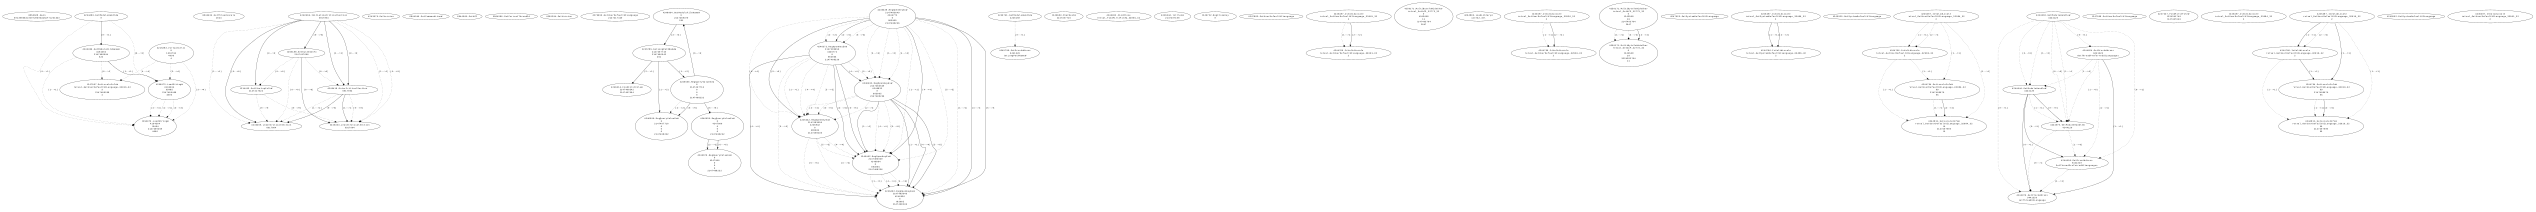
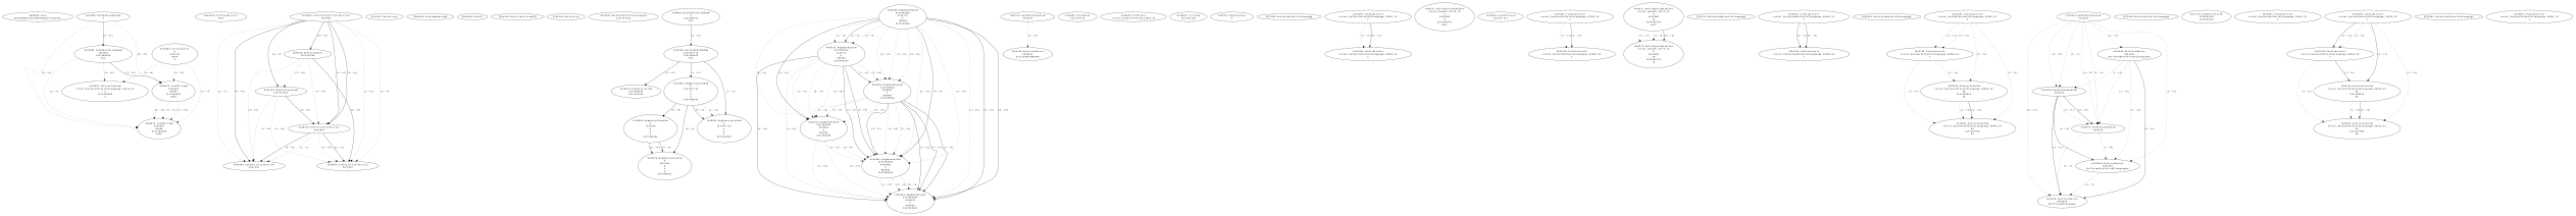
  digraph {
    fontname="Liberation Mono"
    node [fontname="Liberation Mono"]
    edge [arrowhead=normal fontname="Liberation Mono" style=dotted]
    n1 [label="6850628.main\n00139865dceb9720b03da6af7c25154e"]
    n2 [label="4254480.GetModuleHandleW\n0"]
    n3 [label="4243306.GetModuleFileNameW\n4194304\n2147408904\n522"]
    n4 [label="4250073.LoadStringW\n4194304\n65485\n2147409468\n4096"]
    n5 [label="4250073.LoadStringW\n4194304\n65484\n2147409468\n4096"]
    n6 [label="4247567.GetLocaleInfoW\nretval_GetUserDefaultUILanguage_32916_32\n3\n2147408268\n4"]
    n7 [label="6844434.SetThreadLocale\n1024"]
    n8 [label="4243965.InitializeCriticalSection\n6917004"]
    n9 [label="4250188.GetSystemInfo\n2147417660"]
    n10 [label="4214413.GetStartupInfoW\n2147417624"]
    n11 [label="4245418.EnterCriticalSection\n6917004"]
    n12 [label="4245469.LeaveCriticalSection\n6917004"]
    n13 [label="4245454.LeaveCriticalSection\n6917004"]
    n14 [label="4243979.GetVersion\n"]
    n15 [label="6844540.GetCommandLineW\n"]
    n16 [label="6844560.GetACP\n"]
    n17 [label="6844580.GetCurrentThreadId\n"]
    n18 [label="4250204.GetVersion\n"]
    n19 [label="4276690.GetUserDefaultUILanguage\n2147417420"]
    n20 [label="4248064.GetModuleFileNameW\n0\n2147408370\n261"]
    n21 [label="4245785.GetLongPathNameW\n2147407710\n2147406542\n261"]
    n22 [label="4246014.FindFirstFileW\n2147406542\n2147407064"]
    n23 [label="4246556.RegQueryValueExW\n0\n2147407710\n0\n0\n0\n2147408232"]
    n24 [label="4246599.RegQueryValueExW\n0\n2147407710\n0\n0\n0\n2147408232"]
    n25 [label="4215383.VirtualAlloc\n0\n1310704\n4096\n4"]
    n26 [label="4246338.RegOpenKeyExW\n2147483649\n4246772\n0\n983065\n2147408236"]
    n27 [label="4246372.RegOpenKeyExW\n2147483650\n4246772\n0\n983065\n2147408236"]
    n28 [label="4246402.RegOpenKeyExW\n2147483649\n4246832\n0\n983065\n2147408236"]
    n29 [label="4246432.RegOpenKeyExW\n2147483650\n4246832\n0\n983065\n2147408236"]
    n30 [label="4246462.RegOpenKeyExW\n2147483649\n4246884\n0\n983065\n2147408236"]
    n31 [label="4246492.RegOpenKeyExW\n2147483649\n4246936\n0\n983065\n2147408236"]
    n32 [label="4245741.GetModuleHandleW\n4246160"]
    n33 [label="4245758.GetProcAddress\n9441320\nGetLongPathNameW"]
    n34 [label="4246635.RegQueryValueExW\n0\n4247000\n0\n0\n0\n2147408232"]
    n35 [label="4246676.RegQueryValueExW\n0\n4247000\n0\n0\n0\n2147408232"]
    n36 [label="4245683.CharNextW\n2147407716"]
    n37 [label="4246032.FindClose\nretval_FindFirstFileW_32855_32"]
    n38 [label="4246044.lstrlenW\n2147407108"]
    n39 [label="4246722.RegCloseKey\n0"]
    n40 [label="4247883.GetUserDefaultUILanguage\n"]
    n41 [label="4245487.IsValidLocale\nretval_GetUserDefaultUILanguage_33001_32\n2"]
    n42 [label="4244766.IsValidLocale\nretval_GetUserDefaultUILanguage_33001_32\n2"]
    n43 [label="4250171.MultiByteToWideChar\nretval_GetACP_32773_32\n0\n4243668\n11\n2147403704\n2047"]
    n44 [label="4254893.LoadLibraryA\nuser32.dll"]
    n45 [label="4245487.IsValidLocale\nretval_GetUserDefaultUILanguage_32926_32\n2"]
    n46 [label="4244766.IsValidLocale\nretval_GetUserDefaultUILanguage_32926_32\n2"]
    n47 [label="4250171.MultiByteToWideChar\nretval_GetACP_32773_32\n0\n4243508\n10\n2147403704\n2047"]
    n48 [label="4250171.MultiByteToWideChar\nretval_GetACP_32773_32\n0\n4243508\n10\n3224282764\n11"]
    n49 [label="4247923.GetSystemDefaultUILanguage\n"]
    n50 [label="4245487.IsValidLocale\nretval_GetSystemDefaultUILanguage_33486_32\n2"]
    n51 [label="4244766.IsValidLocale\nretval_GetSystemDefaultUILanguage_33486_32\n2"]
    n52 [label="4245525.GetSystemDefaultUILanguage\n"]
    n53 [label="4245487.IsValidLocale\nretval_GetUserDefaultUILanguage_32984_32\n2"]
    n54 [label="4244766.IsValidLocale\nretval_GetUserDefaultUILanguage_32984_32\n2"]
    n55 [label="4244794.GetLocaleInfoW\nretval_GetUserDefaultUILanguage_32984_32\n89\n2147408070\n85"]
    n56 [label="4244811.GetLocaleInfoW\nretval_GetUserDefaultUILanguage_32984_32\n90\n2147407900\n85"]
    n57 [label="4244018.GetModuleHandleW\n4244120"]
    n58 [label="4244024.GetProcAddress\n9441320\nGetThreadPreferredUILanguages"]
    n59 [label="4244044.GetModuleHandleW\n4244120"]
    n60 [label="4244050.GetProcAddress\n9441320\nSetThreadPreferredUILanguages"]
    n61 [label="4244070.GetModuleHandleW\n4244120"]
    n62 [label="4244076.GetProcAddress\n9441320\nGetThreadUILanguage"]
    n63 [label="4247558.GetUserDefaultUILanguage\n"]
    n64 [label="4247247.FindFirstFileW\n3224341740\n2147407640"]
    n65 [label="4245487.IsValidLocale\nretval_GetUserDefaultUILanguage_33084_32\n2"]
    n66 [label="4245487.IsValidLocale\nretval_GetUserDefaultUILanguage_32919_32\n2"]
    n67 [label="4244766.IsValidLocale\nretval_GetUserDefaultUILanguage_32919_32\n2"]
    n68 [label="4244794.GetLocaleInfoW\nretval_GetUserDefaultUILanguage_32919_32\n89\n2147408070\n85"]
    n69 [label="4244811.GetLocaleInfoW\nretval_GetUserDefaultUILanguage_32919_32\n90\n2147407900\n85"]
    n70 [label="4245552.GetSystemDefaultUILanguage\n"]
    n71 [label="4245487.IsValidLocale\nretval_GetUserDefaultUILanguage_33501_32\n2"]
    n2 -> n3 [arrowhead=dot label="(0-->1)" style=solid]
    n2 -> n4 [label="(0-->1)"]
    n2 -> n5 [label="(0-->1)"]
    n3 -> n4 [arrowhead=dot label="(1-->1)" style=solid]
    n3 -> n5 [arrowhead=dot label="(1-->1)"]
    n3 -> n6 [label="(0-->2)"]
    n4 -> n5 [arrowhead=dot label="(1-->1)"]
    n4 -> n5 [label="(3-->3)"]
    n4 -> n5 [arrowhead=dot label="(4-->4)"]
    n8 -> n9 [label="(0-->0)" style=solid]
    n8 -> n10 [label="(0-->0)" style=solid]
    n8 -> n11 [arrowhead=dot label="(1-->1)" style=solid]
    n8 -> n11 [label="(0-->0)" style=solid]
    n8 -> n12 [arrowhead=dot label="(1-->1)"]
    n8 -> n12 [arrowhead=dot label="(0-->0)" style=solid]
    n8 -> n13 [arrowhead=dot label="(1-->1)"]
    n8 -> n13 [label="(0-->0)"]
    n9 -> n10 [arrowhead=dot label="(0-->0)"]
    n9 -> n11 [label="(0-->0)"]
    n9 -> n12 [arrowhead=dot label="(0-->0)"]
    n9 -> n13 [arrowhead=dot label="(0-->0)" style=solid]
+   n10 -> n11 [arrowhead=dot label="(0-->0)" style=solid]
    n10 -> n12 [label="(0-->0)"]
    n10 -> n13 [label="(0-->0)"]
    n11 -> n12 [label="(1-->1)"]
    n11 -> n12 [arrowhead=dot label="(0-->0)" style=solid]
    n11 -> n13 [arrowhead=dot label="(1-->1)" style=solid]
    n11 -> n13 [arrowhead=dot label="(0-->0)"]
    n20 -> n21 [label="(3-->3)" style=solid]
    n21 -> n22 [arrowhead=dot label="(2-->1)" style=solid]
    n21 -> n23 [label="(1-->2)" style=solid]
    n21 -> n24 [label="(1-->2)" style=solid]
    n23 -> n24 [label="(2-->2)"]
    n23 -> n24 [label="(6-->6)" style=solid]
    n23 -> n34 [arrowhead=dot label="(6-->6)" style=solid]
-   n23 -> n20 [arrowhead=dot label="(6-->6)" style=solid]
+   n23 -> n35 [arrowhead=dot label="(6-->6)" style=solid]
    n25 -> n4 [label="(3-->4)"]
    n25 -> n5 [label="(3-->4)"]
    n25 -> n6 [arrowhead=dot label="(4-->4)"]
    n26 -> n27 [label="(2-->2)"]
    n26 -> n27 [label="(4-->4)" style=solid]
    n26 -> n27 [arrowhead=dot label="(5-->5)"]
    n26 -> n28 [arrowhead=dot label="(1-->1)"]
    n26 -> n28 [arrowhead=dot label="(4-->4)"]
    n26 -> n28 [arrowhead=dot label="(5-->5)"]
    n26 -> n29 [label="(4-->4)"]
    n26 -> n29 [arrowhead=dot label="(5-->5)" style=solid]
    n26 -> n30 [arrowhead=dot label="(1-->1)"]
    n26 -> n30 [arrowhead=dot label="(4-->4)" style=solid]
    n26 -> n30 [arrowhead=dot label="(5-->5)"]
    n26 -> n31 [arrowhead=dot label="(1-->1)"]
    n26 -> n31 [arrowhead=dot label="(4-->4)" style=solid]
    n26 -> n31 [label="(5-->5)" style=solid]
    n27 -> n28 [label="(4-->4)" style=solid]
    n27 -> n28 [label="(5-->5)"]
    n27 -> n29 [arrowhead=dot label="(1-->1)"]
    n27 -> n29 [label="(4-->4)"]
    n27 -> n29 [arrowhead=dot label="(5-->5)"]
    n27 -> n30 [arrowhead=dot label="(4-->4)" style=solid]
    n27 -> n30 [arrowhead=dot label="(5-->5)" style=solid]
    n27 -> n31 [label="(4-->4)" style=solid]
    n27 -> n31 [arrowhead=dot label="(5-->5)"]
    n28 -> n29 [arrowhead=dot label="(2-->2)"]
    n28 -> n29 [label="(4-->4)"]
    n28 -> n29 [label="(5-->5)"]
    n28 -> n30 [arrowhead=dot label="(1-->1)" style=solid]
    n28 -> n30 [arrowhead=dot label="(4-->4)"]
    n28 -> n30 [label="(5-->5)"]
    n28 -> n31 [label="(1-->1)" style=solid]
    n28 -> n31 [arrowhead=dot label="(4-->4)" style=solid]
    n28 -> n31 [arrowhead=dot label="(5-->5)" style=solid]
    n29 -> n30 [arrowhead=dot label="(4-->4)"]
    n29 -> n30 [label="(5-->5)"]
    n29 -> n31 [arrowhead=dot label="(4-->4)"]
    n29 -> n31 [arrowhead=dot label="(5-->5)"]
    n30 -> n31 [arrowhead=dot label="(1-->1)"]
    n30 -> n31 [label="(4-->4)"]
    n30 -> n31 [arrowhead=dot label="(5-->5)"]
    n32 -> n33 [label="(0-->1)"]
    n34 -> n35 [label="(2-->2)" style=solid]
    n34 -> n35 [label="(6-->6)" style=solid]
    n41 -> n42 [arrowhead=dot label="(1-->1)"]
    n41 -> n42 [label="(2-->2)" style=solid]
    n45 -> n46 [arrowhead=dot label="(1-->1)"]
    n45 -> n46 [label="(2-->2)" style=solid]
    n47 -> n48 [arrowhead=dot label="(1-->1)"]
    n47 -> n48 [arrowhead=dot label="(3-->3)"]
    n47 -> n48 [label="(4-->4)" style=solid]
    n50 -> n51 [label="(1-->1)" style=solid]
    n50 -> n51 [arrowhead=dot label="(2-->2)" style=solid]
    n53 -> n54 [label="(1-->1)"]
    n53 -> n54 [arrowhead=dot label="(2-->2)"]
    n53 -> n55 [label="(1-->1)"]
    n53 -> n56 [arrowhead=dot label="(1-->1)"]
    n54 -> n55 [label="(1-->1)"]
    n54 -> n56 [label="(1-->1)"]
    n55 -> n56 [label="(1-->1)"]
    n55 -> n56 [arrowhead=dot label="(4-->4)" style=solid]
    n57 -> n58 [arrowhead=dot label="(0-->1)"]
    n57 -> n59 [arrowhead=dot label="(1-->1)"]
    n57 -> n59 [label="(0-->0)"]
    n57 -> n60 [label="(0-->1)"]
    n57 -> n61 [arrowhead=dot label="(1-->1)"]
    n57 -> n61 [arrowhead=dot label="(0-->0)"]
    n57 -> n62 [label="(0-->1)"]
    n58 -> n59 [arrowhead=dot label="(1-->0)"]
    n58 -> n60 [label="(1-->1)"]
    n58 -> n61 [label="(1-->0)"]
    n58 -> n62 [label="(1-->1)" style=solid]
    n59 -> n60 [label="(0-->1)" style=solid]
    n59 -> n61 [label="(1-->1)"]
    n59 -> n61 [label="(0-->0)" style=solid]
    n59 -> n62 [arrowhead=dot label="(0-->1)" style=solid]
    n60 -> n62 [label="(1-->1)"]
    n61 -> n60 [label="(1-->0)"]
    n61 -> n62 [arrowhead=dot label="(0-->1)"]
    n66 -> n67 [label="(1-->1)" style=solid]
    n66 -> n67 [label="(2-->2)"]
    n66 -> n68 [label="(1-->1)" style=solid]
    n66 -> n69 [arrowhead=dot label="(1-->1)"]
    n67 -> n68 [label="(1-->1)" style=solid]
    n67 -> n69 [label="(1-->1)"]
    n68 -> n69 [label="(1-->1)"]
    n68 -> n69 [label="(4-->4)" style=solid]
  }
